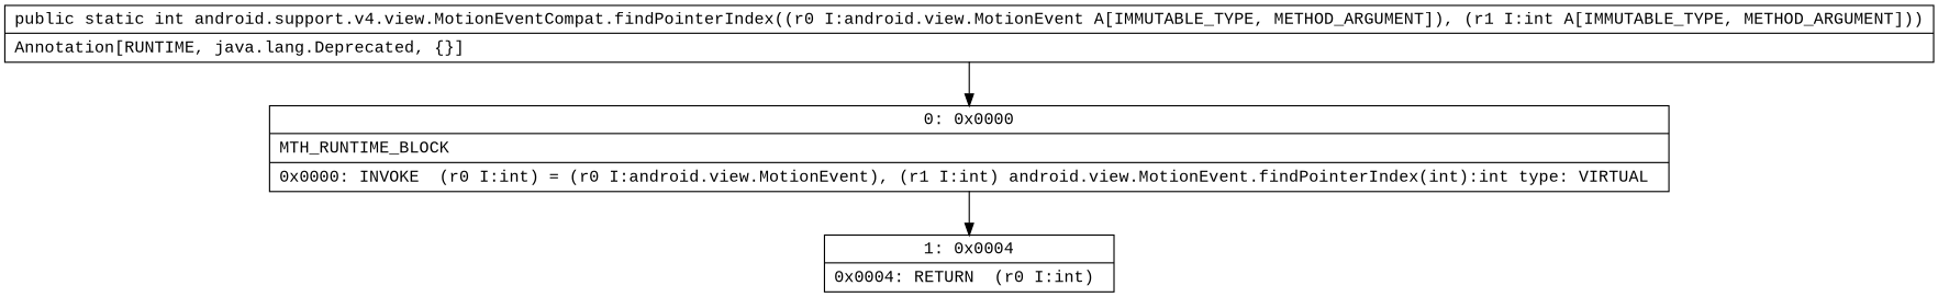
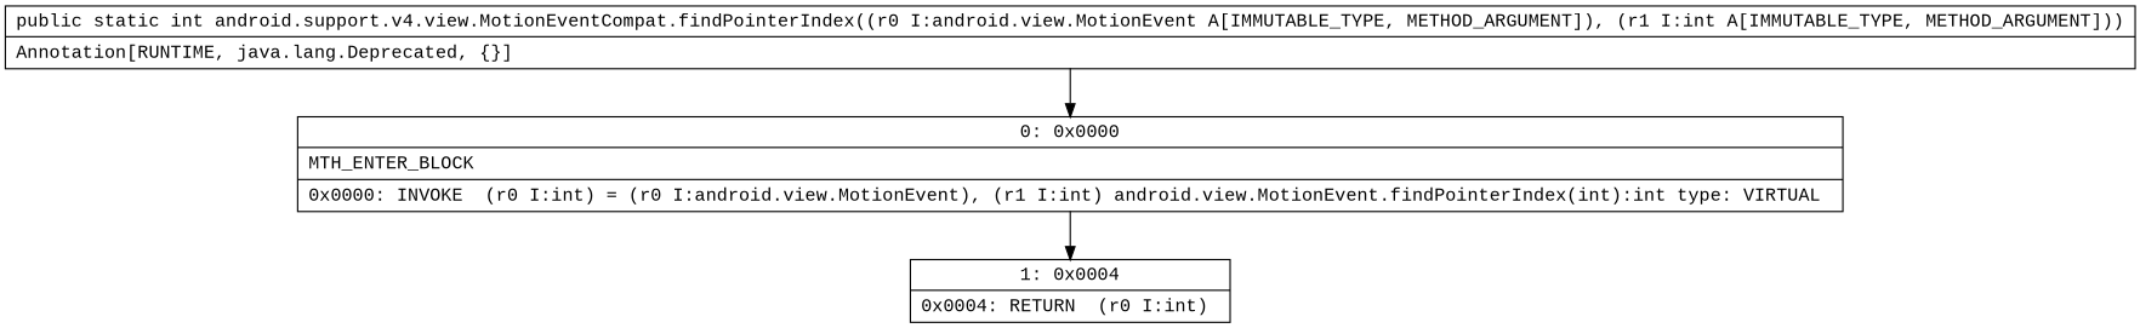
  digraph {
    fontname="Liberation Mono"
    node [shape=record fontname="Liberation Mono"]
    edge [fontname="Liberation Mono"]
-   n1 [label="{0\:\ 0x0000|MTH_RUNTIME_BLOCK\l|0x0000: INVOKE  (r0 I:int) = (r0 I:android.view.MotionEvent), (r1 I:int) android.view.MotionEvent.findPointerIndex(int):int type: VIRTUAL \l}"]
+   n1 [label="{0\:\ 0x0000|MTH_ENTER_BLOCK\l|0x0000: INVOKE  (r0 I:int) = (r0 I:android.view.MotionEvent), (r1 I:int) android.view.MotionEvent.findPointerIndex(int):int type: VIRTUAL \l}"]
    n2 [label="{1\:\ 0x0004|0x0004: RETURN  (r0 I:int) \l}"]
    n3 [label="{public static int android.support.v4.view.MotionEventCompat.findPointerIndex((r0 I:android.view.MotionEvent A[IMMUTABLE_TYPE, METHOD_ARGUMENT]), (r1 I:int A[IMMUTABLE_TYPE, METHOD_ARGUMENT]))  | Annotation[RUNTIME, java.lang.Deprecated, \{\}]\l}"]
    n1 -> n2
    n3 -> n1
  }
